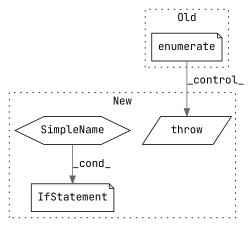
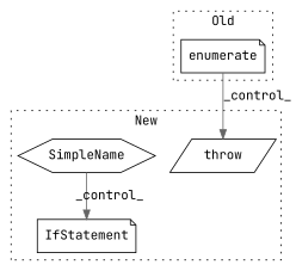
  digraph {
    fontname="JetBrains Mono"
    node [fontname="JetBrains Mono" shape=note]
    edge [color=gray40 fontname="JetBrains Mono"]
    n1 [a=53 l=6 label=throw s=1698 shape=parallelogram]
    n2 [a=25 l="4,2" label=IfStatement s="1654,1686"]
    n3 [a=42 label=SimpleName shape=hexagon]
    n4 [a=32 l="10,1" label=enumerate s="2861,2881"]
    subgraph cluster_1 {
      label=New
      style=dotted
      n1
      n2
      n3
    }
    subgraph cluster_2 {
      label=Old
      style=dotted
      n4
    }
-   n3 -> n2 [label=_cond_]
+   n3 -> n2 [label=_control_]
    n4 -> n1 [label=_control_]
  }
